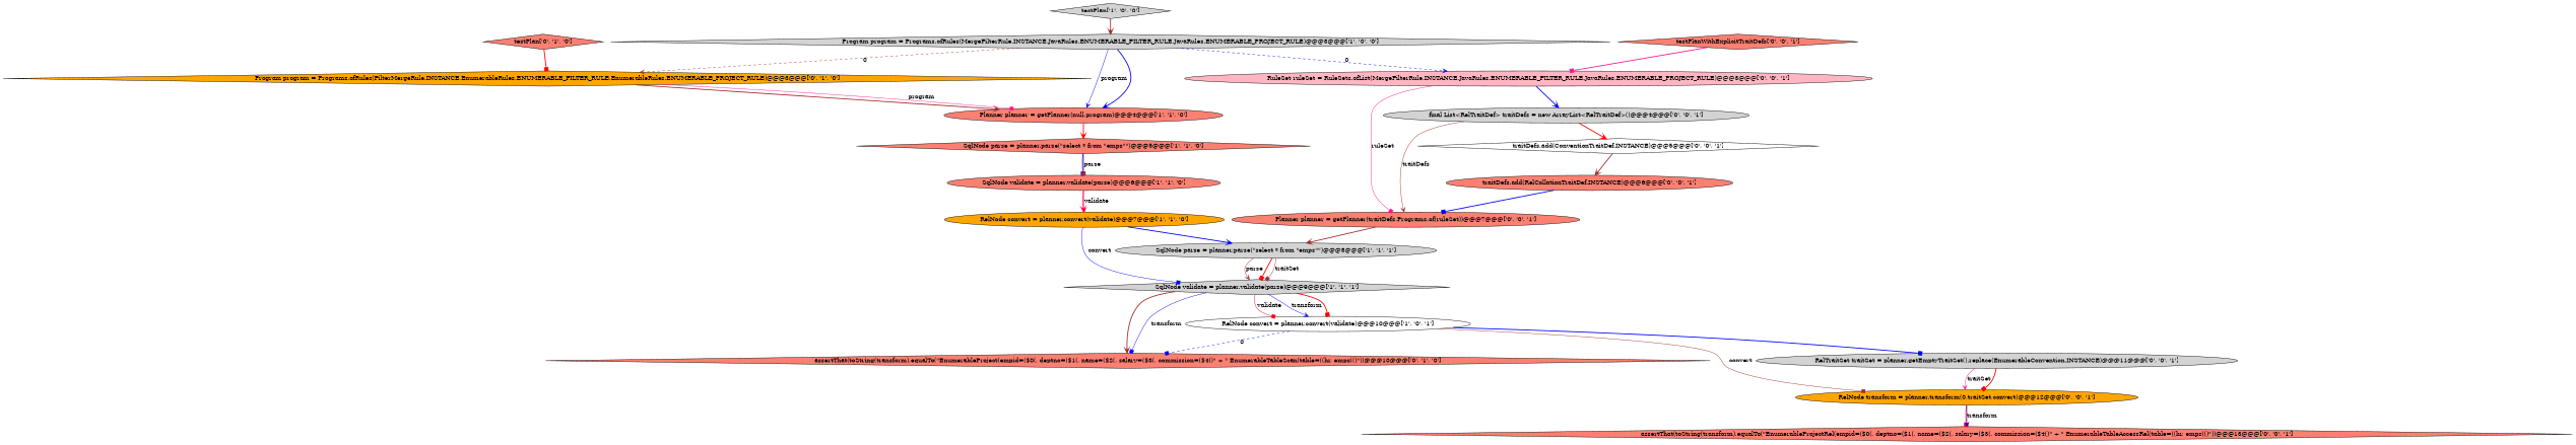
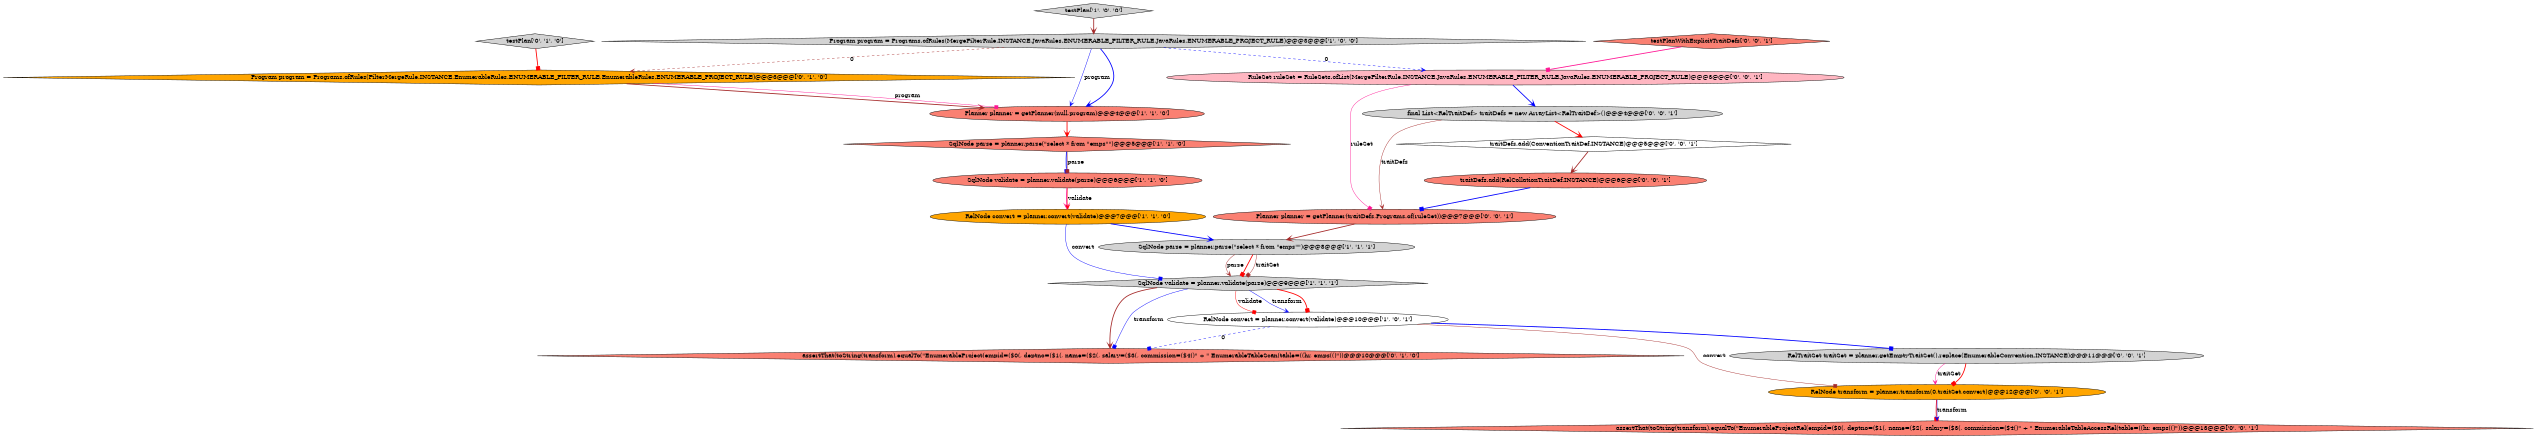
  digraph {
    node [fillcolor=salmon shape=ellipse style=filled]
    edge [style=bold color=blue arrowhead=vee]
    n1 [fillcolor=lightpink label="RuleSet ruleSet = RuleSets.ofList(MergeFilterRule.INSTANCE,JavaRules.ENUMERABLE_FILTER_RULE,JavaRules.ENUMERABLE_PROJECT_RULE)@@@3@@@['0', '0', '1']"]
    n2 [fillcolor=lightgrey label="final List<RelTraitDef> traitDefs = new ArrayList<RelTraitDef>()@@@4@@@['0', '0', '1']"]
    n3 [label="Planner planner = getPlanner(traitDefs,Programs.of(ruleSet))@@@7@@@['0', '0', '1']"]
-   n4 [label="testPlan['0', '1', '0']" shape=diamond]
+   n4 [fillcolor=lightgrey label="testPlan['0', '1', '0']" shape=diamond]
    n5 [fillcolor=orange label="Program program = Programs.ofRules(FilterMergeRule.INSTANCE,EnumerableRules.ENUMERABLE_FILTER_RULE,EnumerableRules.ENUMERABLE_PROJECT_RULE)@@@3@@@['0', '1', '0']" shape=diamond]
    n6 [label="SqlNode validate = planner.validate(parse)@@@6@@@['1', '1', '0']"]
    n7 [fillcolor=orange label="RelNode convert = planner.convert(validate)@@@7@@@['1', '1', '0']"]
    n8 [fillcolor=white label="traitDefs.add(ConventionTraitDef.INSTANCE)@@@5@@@['0', '0', '1']" shape=diamond]
    n9 [label="traitDefs.add(RelCollationTraitDef.INSTANCE)@@@6@@@['0', '0', '1']"]
    n10 [label="Planner planner = getPlanner(null,program)@@@4@@@['1', '1', '0']"]
    n11 [label="SqlNode parse = planner.parse(\"select * from \"emps\"\")@@@5@@@['1', '1', '0']" shape=diamond]
    n12 [fillcolor=lightgrey label="SqlNode validate = planner.validate(parse)@@@9@@@['1', '1', '1']" shape=diamond]
    n13 [label="assertThat(toString(transform),equalTo(\"EnumerableProject(empid=($0(, deptno=($1(, name=($2(, salary=($3(, commission=($4()\" + \" EnumerableTableScan(table=((hr, emps(()\"))@@@10@@@['0', '1', '0']" shape=diamond]
    n14 [fillcolor=white label="RelNode convert = planner.convert(validate)@@@10@@@['1', '0', '1']"]
    n15 [fillcolor=lightgrey label="testPlan['1', '0', '0']" shape=diamond]
    n16 [fillcolor=lightgrey label="Program program = Programs.ofRules(MergeFilterRule.INSTANCE,JavaRules.ENUMERABLE_FILTER_RULE,JavaRules.ENUMERABLE_PROJECT_RULE)@@@3@@@['1', '0', '0']" shape=diamond]
    n17 [fillcolor=lightgrey label="SqlNode parse = planner.parse(\"select * from \"emps\"\")@@@8@@@['1', '1', '1']"]
    n18 [label="testPlanWithExplicitTraitDefs['0', '0', '1']" shape=diamond]
    n19 [fillcolor=orange label="RelNode transform = planner.transform(0,traitSet,convert)@@@12@@@['0', '0', '1']"]
    n20 [label="assertThat(toString(transform),equalTo(\"EnumerableProjectRel(empid=($0(, deptno=($1(, name=($2(, salary=($3(, commission=($4()\" + \" EnumerableTableAccessRel(table=((hr, emps(()\"))@@@13@@@['0', '0', '1']" shape=diamond]
    n21 [fillcolor=lightgrey label="RelTraitSet traitSet = planner.getEmptyTraitSet().replace(EnumerableConvention.INSTANCE)@@@11@@@['0', '0', '1']"]
    n1 -> n2
    n1 -> n3 [label=ruleSet style=solid color=deeppink arrowhead=box]
    n2 -> n3 [label=traitDefs style=solid color=brown]
    n2 -> n8 [color=red]
    n3 -> n17 [color=brown]
    n4 -> n5 [color=red arrowhead=box]
    n5 -> n10 [color=brown]
    n5 -> n10 [label=program style=solid color=deeppink arrowhead=box]
    n6 -> n7 [color=deeppink]
    n6 -> n7 [label=validate style=solid color=red]
    n7 -> n12 [label=convert style=solid arrowhead=box]
    n7 -> n17
    n8 -> n9 [color=brown]
    n9 -> n3 [arrowhead=box]
    n10 -> n11 [color=red]
    n11 -> n6 [arrowhead=box]
    n11 -> n6 [label=parse style=solid color=brown arrowhead=box]
    n12 -> n13 [color=brown]
    n12 -> n13 [label=transform style=solid arrowhead=box]
    n12 -> n14 [label=validate style=solid color=red arrowhead=box]
    n12 -> n14 [label=transform style=solid]
    n12 -> n14 [color=red arrowhead=box]
    n14 -> n13 [label=0 style=dashed arrowhead=box]
    n14 -> n19 [label=convert style=solid color=brown arrowhead=box]
    n14 -> n21 [arrowhead=box]
    n15 -> n16 [color=brown]
    n16 -> n1 [label=0 style=dashed]
    n16 -> n5 [label=0 style=dashed color=brown]
    n16 -> n10 [label=program style=solid]
    n16 -> n10
    n17 -> n12 [label=parse style=solid color=brown]
    n17 -> n12 [color=red arrowhead=box]
    n17 -> n12 [label=traitSet style=solid color=brown arrowhead=box]
    n18 -> n1 [color=deeppink arrowhead=box]
    n19 -> n20 [color=red arrowhead=box]
    n19 -> n20 [label=transform style=solid]
    n21 -> n19 [label=traitSet style=solid color=deeppink]
    n21 -> n19 [color=red arrowhead=box]
  }
